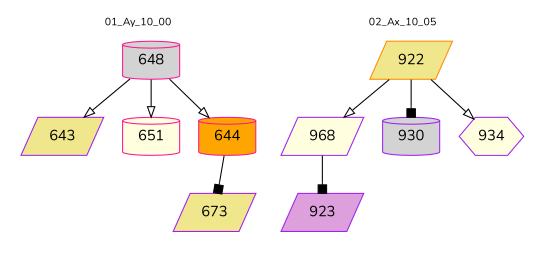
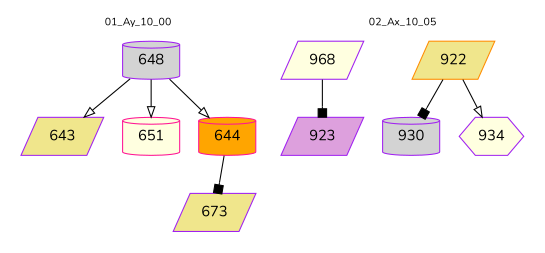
  digraph {
    fontname=Nunito
    node [color=purple fillcolor=khaki fontname=Nunito shape=parallelogram style=filled]
    edge [arrowhead=onormal color=black fontname=Nunito]
-   n1 [color=deeppink fillcolor=lightgrey label=648 shape=cylinder]
+   n1 [fillcolor=lightgrey label=648 shape=cylinder]
    n2 [label=643]
    n3 [color=deeppink fillcolor=lightyellow label=651 shape=cylinder]
    n4 [color=deeppink fillcolor=orange label=644 shape=cylinder]
    n5 [label=673]
    n6 [color=darkorange label=922]
    n7 [fillcolor=lightyellow label=968]
    n8 [fillcolor=lightgrey label=930 shape=cylinder]
    n9 [fillcolor=lightyellow label=934 shape=hexagon]
    n10 [fillcolor=plum label=923]
    subgraph cluster_1 {
      color=white
      fontsize=10
      label="01_Ay_10_00"
      n1
      n2
      n3
      n4
      n5
    }
    subgraph cluster_2 {
      color=white
      fontsize=10
      label="02_Ax_10_05"
      n6
      n7
      n8
      n9
      n10
    }
    n1 -> n2
    n1 -> n3
    n1 -> n4
    n4 -> n5 [arrowhead=box]
-   n6 -> n7
    n6 -> n8 [arrowhead=box]
    n6 -> n9
    n7 -> n10 [arrowhead=box]
  }
